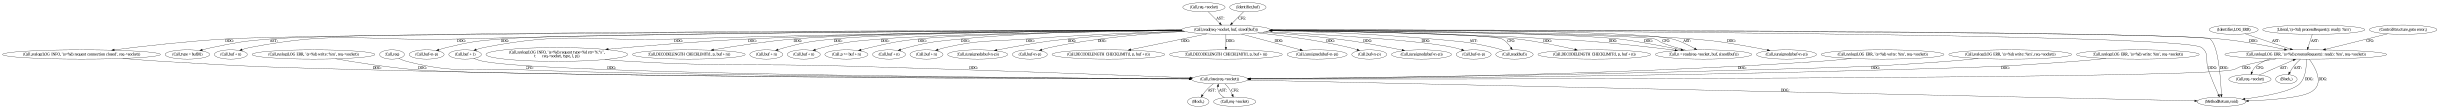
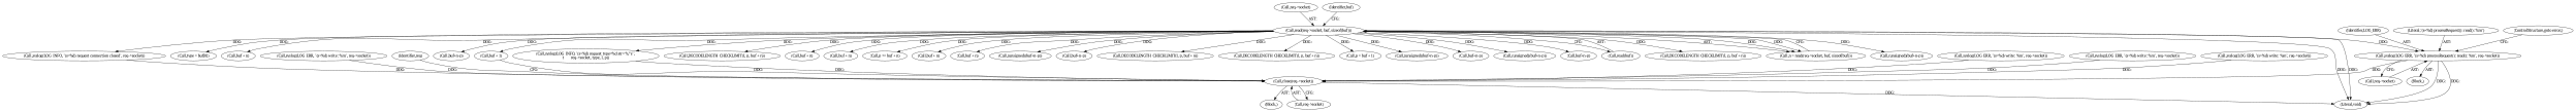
  digraph {
    fontname="PT Serif"
    node [fontname="PT Serif"]
    edge [fontname="PT Serif"]
    n1 [label="(Call,syslog(LOG_ERR, \"(s=%d) processRequest(): read(): %m\", req->socket))"]
    n2 [label="(Call,close(req->socket))"]
-   n3 [label="(MethodReturn,void)"]
+   n3 [label="(Literal,void)"]
    n4 [label="(Call,req->socket)"]
    n5 [label="(Block,)"]
    n6 [label="(Block,)"]
    n7 [label="(Call,req->socket)"]
    n8 [label="(Call,read(req->socket, buf, sizeof(buf)))"]
    n9 [label="(Call,type = buf[0])"]
    n10 [label="(Call,buf + n)"]
    n11 [label="(Call,buf+n-p)"]
    n12 [label="(Call,syslog(LOG_INFO, \"(s=%d) request connection closed\", req->socket))"]
    n13 [label="(Call,DECODELENGTH_CHECKLIMIT(l, p, buf + n))"]
    n14 [label="(Call,buf + n)"]
    n15 [label="(Call,buf + n)"]
    n16 [label="(Call,p >= buf + n)"]
    n17 [label="(Call,buf + n)"]
    n18 [label="(Call,buf + n)"]
    n19 [label="(Call,buf + 1)"]
    n20 [label="(Call,(unsigned)(buf+n-p))"]
    n21 [label="(Call,buf+n-p)"]
    n22 [label="(Call,DECODELENGTH_CHECKLIMIT(l, p, buf + n))"]
    n23 [label="(Call,DECODELENGTH_CHECKLIMIT(l, p, buf + n))"]
+   n24 [label="(Call,p = buf + 1)"]
    n25 [label="(Call,(unsigned)(buf+n-p))"]
    n26 [label="(Call,syslog(LOG_INFO, \"(s=%d) request type=%d str='%.*s'\",\n\t       req->socket, type, l, p))"]
    n27 [label="(Call,buf+n-p)"]
    n28 [label="(Call,(unsigned)(buf+n-p))"]
    n29 [label="(Call,buf+n-p)"]
    n30 [label="(Call,read(buf))"]
    n31 [label="(Call,DECODELENGTH_CHECKLIMIT(l, p, buf + n))"]
    n32 [label="(Call,n = read(req->socket, buf, sizeof(buf)))"]
    n33 [label="(Call,(unsigned)(buf+n-p))"]
    n34 [label="(Call,syslog(LOG_ERR, \"(s=%d) write: %m\", req->socket))"]
    n35 [label="(Call,syslog(LOG_ERR, \"(s=%d) write: %m\", req->socket))"]
    n36 [label="(Call,req->socket)"]
    n37 [label="(Call,syslog(LOG_ERR, \"(s=%d) write: %m\", req->socket))"]
    n38 [label="(Identifier,LOG_ERR)"]
    n39 [label="(Literal,\"(s=%d) processRequest(): read(): %m\")"]
    n40 [label="(Call,syslog(LOG_ERR, \"(s=%d) write: %m\", req->socket))"]
-   n41 [label="(Call,req)"]
+   n41 [label="(Identifier,req)"]
    n42 [label="(ControlStructure,goto error;)"]
    n43 [label="(Identifier,buf)"]
    n1 -> n2 [label="DDG: "]
    n1 -> n3 [label="DDG: "]
    n1 -> n3 [label="DDG: "]
    n1 -> n4 [label="CFG: "]
    n1 -> n5 [label="AST: "]
    n2 -> n3 [label="DDG: "]
    n2 -> n6 [label="AST: "]
    n2 -> n7 [label="CFG: "]
    n4 -> n1 [label="AST: "]
    n7 -> n2 [label="AST: "]
    n8 -> n1 [label="DDG: "]
    n8 -> n3 [label="DDG: "]
    n8 -> n3 [label="DDG: "]
-   n8 -> n9 [label="AST: "]
+   n8 -> n9 [label="DDG: "]
    n8 -> n10 [label="DDG: "]
    n8 -> n11 [label="DDG: "]
    n8 -> n12 [label="DDG: "]
    n8 -> n13 [label="DDG: "]
    n8 -> n14 [label="DDG: "]
    n8 -> n15 [label="DDG: "]
    n8 -> n16 [label="DDG: "]
    n8 -> n17 [label="DDG: "]
    n8 -> n18 [label="DDG: "]
    n8 -> n19 [label="DDG: "]
    n8 -> n20 [label="DDG: "]
    n8 -> n21 [label="DDG: "]
    n8 -> n22 [label="DDG: "]
    n8 -> n23 [label="DDG: "]
+   n8 -> n24 [label="DDG: "]
    n8 -> n25 [label="DDG: "]
    n8 -> n26 [label="DDG: "]
    n8 -> n27 [label="DDG: "]
    n8 -> n28 [label="DDG: "]
    n8 -> n29 [label="DDG: "]
    n8 -> n30 [label="CFG: "]
    n8 -> n31 [label="DDG: "]
    n8 -> n32 [label="AST: "]
    n8 -> n32 [label="DDG: "]
    n8 -> n32 [label="DDG: "]
    n8 -> n33 [label="DDG: "]
    n12 -> n2 [label="DDG: "]
    n19 -> n2 [label="DDG: "]
    n26 -> n2 [label="DDG: "]
    n30 -> n8 [label="AST: "]
    n32 -> n8 [label="CFG: "]
    n34 -> n2 [label="DDG: "]
    n35 -> n2 [label="DDG: "]
    n36 -> n8 [label="AST: "]
    n37 -> n2 [label="DDG: "]
    n38 -> n1 [label="AST: "]
    n39 -> n1 [label="AST: "]
    n40 -> n2 [label="DDG: "]
    n41 -> n2 [label="CFG: "]
    n42 -> n1 [label="CFG: "]
    n43 -> n8 [label="CFG: "]
  }
